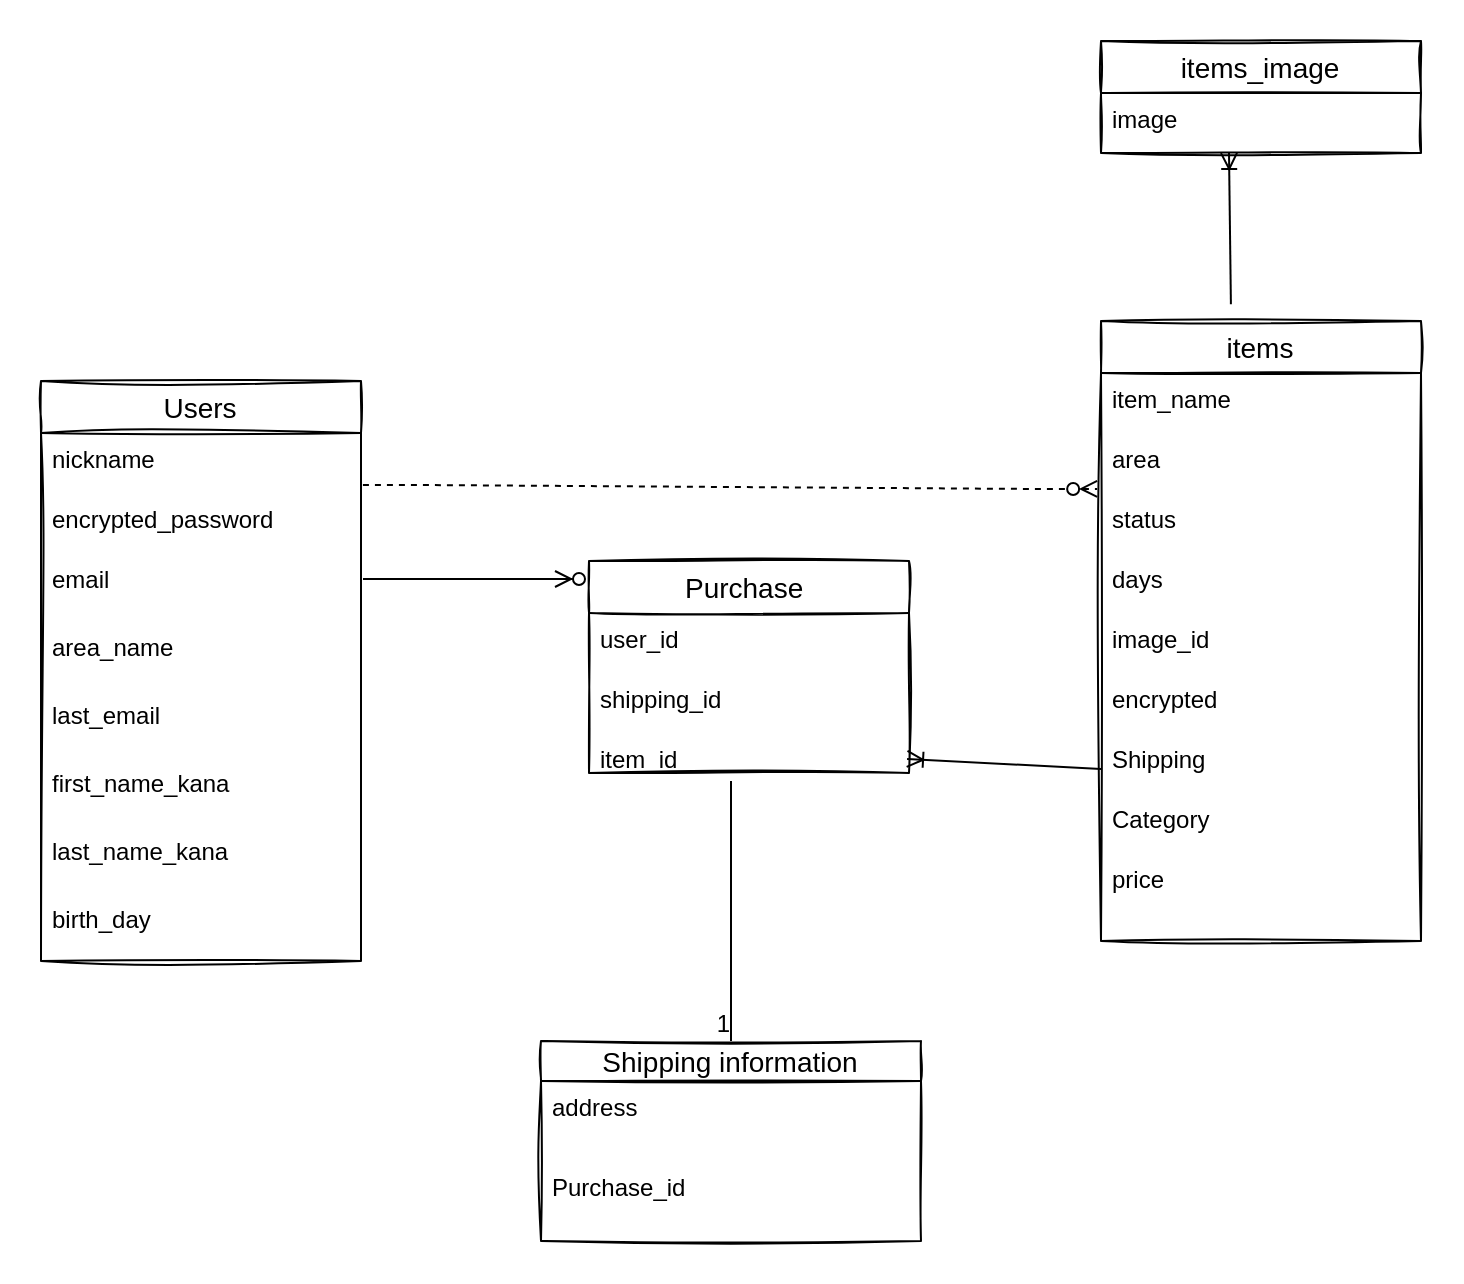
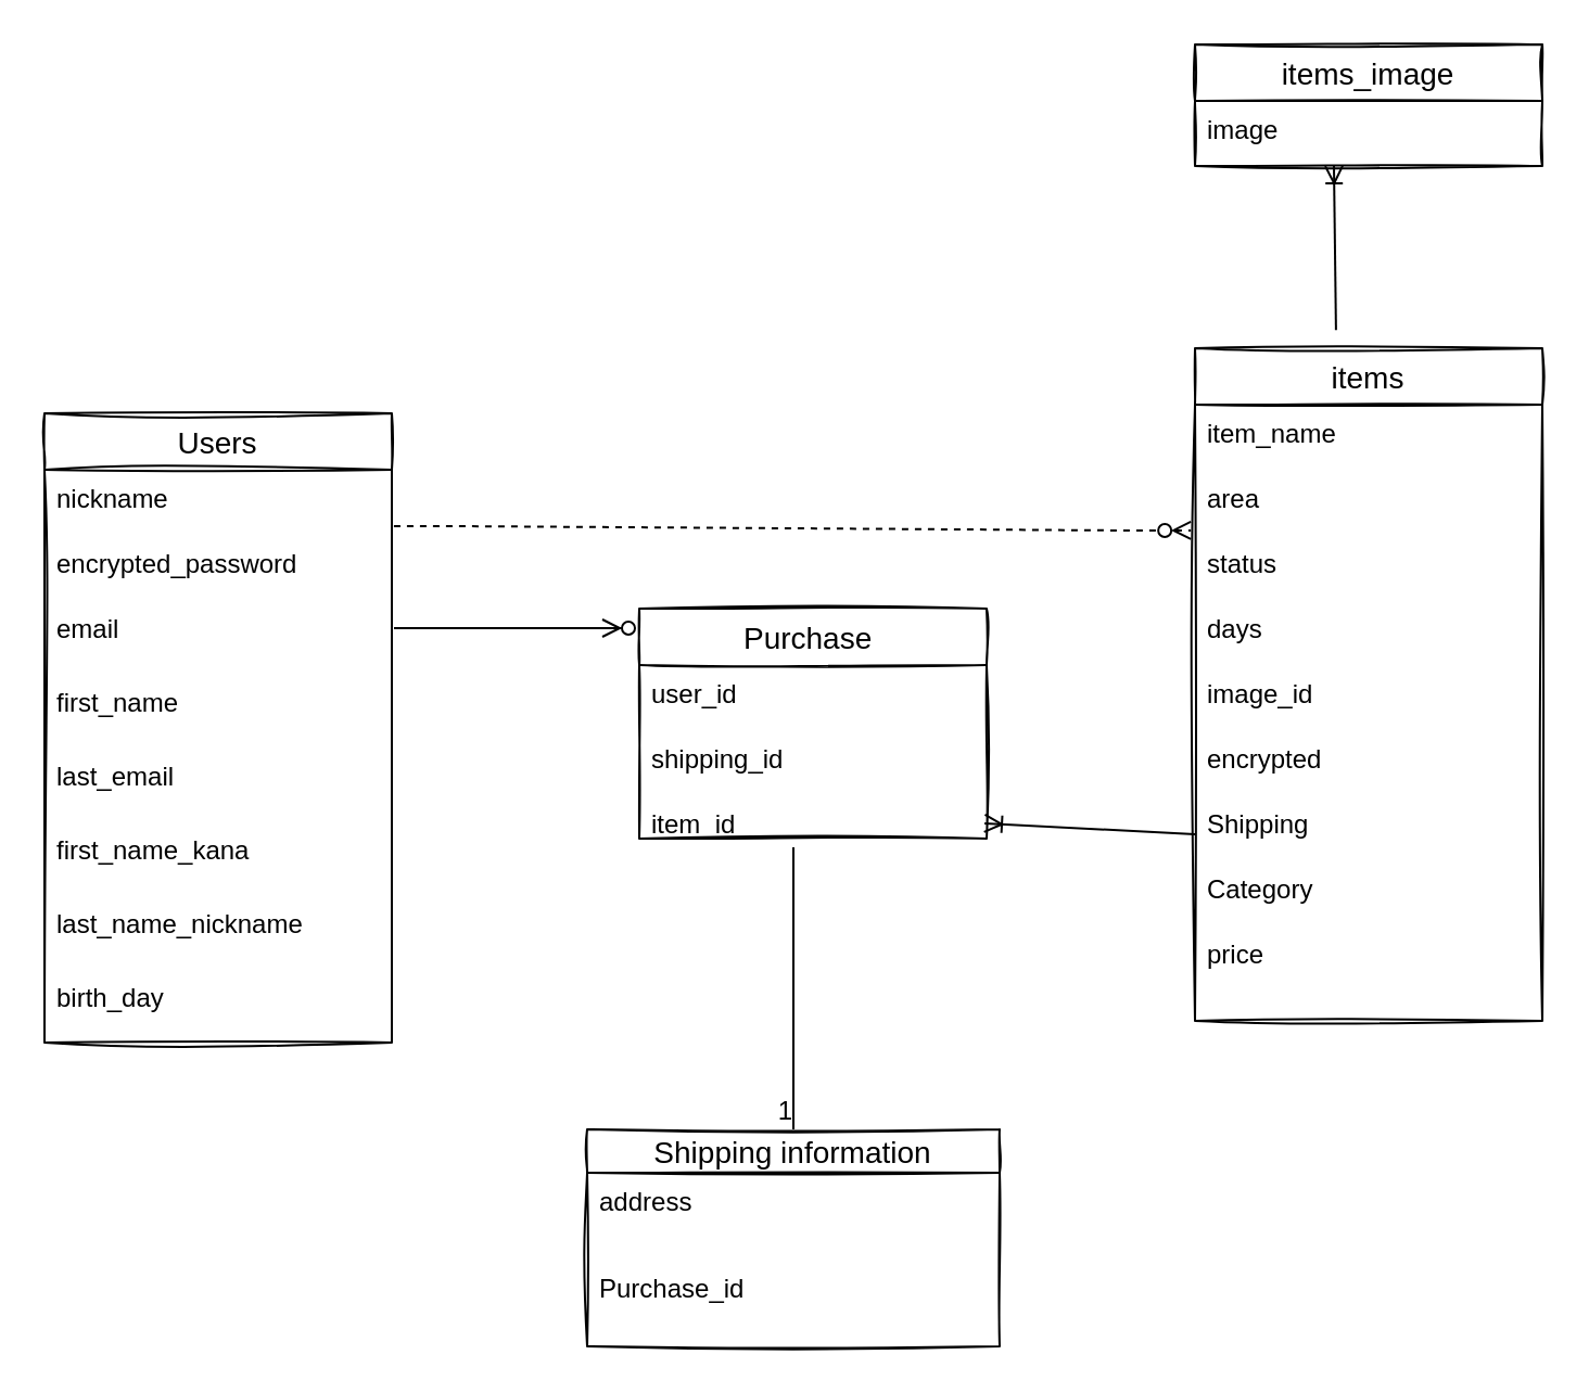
  <mxCell id="0" />
  <mxCell id="1" parent="0" />
  <mxCell id="2" value="Users" style="swimlane;fontStyle=0;childLayout=stackLayout;horizontal=1;startSize=26;horizontalStack=0;resizeParent=1;resizeParentMax=0;resizeLast=0;collapsible=1;marginBottom=0;align=center;fontSize=14;sketch=1;" parent="1" vertex="1"><mxGeometry x="20" y="190" width="160" height="290" as="geometry" /></mxCell>
  <mxCell id="3" value="nickname" style="text;strokeColor=none;fillColor=none;spacingLeft=4;spacingRight=4;overflow=hidden;rotatable=0;points=[[0,0.5],[1,0.5]];portConstraint=eastwest;fontSize=12;" parent="2" vertex="1"><mxGeometry y="26" width="160" height="30" as="geometry" /></mxCell>
  <mxCell id="4" value="encrypted_password" style="text;strokeColor=none;fillColor=none;spacingLeft=4;spacingRight=4;overflow=hidden;rotatable=0;points=[[0,0.5],[1,0.5]];portConstraint=eastwest;fontSize=12;" parent="2" vertex="1"><mxGeometry y="56" width="160" height="30" as="geometry" /></mxCell>
  <mxCell id="5" value="email" style="text;strokeColor=none;fillColor=none;spacingLeft=4;spacingRight=4;overflow=hidden;rotatable=0;points=[[0,0.5],[1,0.5]];portConstraint=eastwest;fontSize=12;" parent="2" vertex="1"><mxGeometry y="86" width="160" height="34" as="geometry" /></mxCell>
- <mxCell id="6" value="area_name" style="text;strokeColor=none;fillColor=none;spacingLeft=4;spacingRight=4;overflow=hidden;rotatable=0;points=[[0,0.5],[1,0.5]];portConstraint=eastwest;fontSize=12;" parent="2" vertex="1"><mxGeometry y="120" width="160" height="34" as="geometry" /></mxCell>
+ <mxCell id="6" value="first_name" style="text;strokeColor=none;fillColor=none;spacingLeft=4;spacingRight=4;overflow=hidden;rotatable=0;points=[[0,0.5],[1,0.5]];portConstraint=eastwest;fontSize=12;" parent="2" vertex="1"><mxGeometry y="120" width="160" height="34" as="geometry" /></mxCell>
  <mxCell id="7" value="last_email" style="text;strokeColor=none;fillColor=none;spacingLeft=4;spacingRight=4;overflow=hidden;rotatable=0;points=[[0,0.5],[1,0.5]];portConstraint=eastwest;fontSize=12;" parent="2" vertex="1"><mxGeometry y="154" width="160" height="34" as="geometry" /></mxCell>
  <mxCell id="8" value="first_name_kana" style="text;strokeColor=none;fillColor=none;spacingLeft=4;spacingRight=4;overflow=hidden;rotatable=0;points=[[0,0.5],[1,0.5]];portConstraint=eastwest;fontSize=12;" parent="2" vertex="1"><mxGeometry y="188" width="160" height="34" as="geometry" /></mxCell>
- <mxCell id="9" value="last_name_kana" style="text;strokeColor=none;fillColor=none;spacingLeft=4;spacingRight=4;overflow=hidden;rotatable=0;points=[[0,0.5],[1,0.5]];portConstraint=eastwest;fontSize=12;" parent="2" vertex="1"><mxGeometry y="222" width="160" height="34" as="geometry" /></mxCell>
+ <mxCell id="9" value="last_name_nickname" style="text;strokeColor=none;fillColor=none;spacingLeft=4;spacingRight=4;overflow=hidden;rotatable=0;points=[[0,0.5],[1,0.5]];portConstraint=eastwest;fontSize=12;" parent="2" vertex="1"><mxGeometry y="222" width="160" height="34" as="geometry" /></mxCell>
  <mxCell id="10" value="birth_day" style="text;strokeColor=none;fillColor=none;spacingLeft=4;spacingRight=4;overflow=hidden;rotatable=0;points=[[0,0.5],[1,0.5]];portConstraint=eastwest;fontSize=12;" parent="2" vertex="1"><mxGeometry y="256" width="160" height="34" as="geometry" /></mxCell>
  <mxCell id="11" value="items" style="swimlane;fontStyle=0;childLayout=stackLayout;horizontal=1;startSize=26;horizontalStack=0;resizeParent=1;resizeParentMax=0;resizeLast=0;collapsible=1;marginBottom=0;align=center;fontSize=14;sketch=1;" parent="1" vertex="1"><mxGeometry x="550" y="160" width="160" height="310" as="geometry" /></mxCell>
  <mxCell id="12" value="item_name " style="text;strokeColor=none;fillColor=none;spacingLeft=4;spacingRight=4;overflow=hidden;rotatable=0;points=[[0,0.5],[1,0.5]];portConstraint=eastwest;fontSize=12;" parent="11" vertex="1"><mxGeometry y="26" width="160" height="30" as="geometry" /></mxCell>
  <mxCell id="13" value="area " style="text;strokeColor=none;fillColor=none;spacingLeft=4;spacingRight=4;overflow=hidden;rotatable=0;points=[[0,0.5],[1,0.5]];portConstraint=eastwest;fontSize=12;" parent="11" vertex="1"><mxGeometry y="56" width="160" height="30" as="geometry" /></mxCell>
  <mxCell id="14" value="status" style="text;strokeColor=none;fillColor=none;spacingLeft=4;spacingRight=4;overflow=hidden;rotatable=0;points=[[0,0.5],[1,0.5]];portConstraint=eastwest;fontSize=12;" parent="11" vertex="1"><mxGeometry y="86" width="160" height="30" as="geometry" /></mxCell>
  <mxCell id="15" value="days" style="text;strokeColor=none;fillColor=none;spacingLeft=4;spacingRight=4;overflow=hidden;rotatable=0;points=[[0,0.5],[1,0.5]];portConstraint=eastwest;fontSize=12;" parent="11" vertex="1"><mxGeometry y="116" width="160" height="30" as="geometry" /></mxCell>
  <mxCell id="16" value="image_id" style="text;strokeColor=none;fillColor=none;spacingLeft=4;spacingRight=4;overflow=hidden;rotatable=0;points=[[0,0.5],[1,0.5]];portConstraint=eastwest;fontSize=12;" parent="11" vertex="1"><mxGeometry y="146" width="160" height="30" as="geometry" /></mxCell>
  <mxCell id="17" value="encrypted" style="text;strokeColor=none;fillColor=none;spacingLeft=4;spacingRight=4;overflow=hidden;rotatable=0;points=[[0,0.5],[1,0.5]];portConstraint=eastwest;fontSize=12;" parent="11" vertex="1"><mxGeometry y="176" width="160" height="30" as="geometry" /></mxCell>
  <mxCell id="18" value="Shipping" style="text;strokeColor=none;fillColor=none;spacingLeft=4;spacingRight=4;overflow=hidden;rotatable=0;points=[[0,0.5],[1,0.5]];portConstraint=eastwest;fontSize=12;" parent="11" vertex="1"><mxGeometry y="206" width="160" height="30" as="geometry" /></mxCell>
  <mxCell id="19" value="Category" style="text;strokeColor=none;fillColor=none;spacingLeft=4;spacingRight=4;overflow=hidden;rotatable=0;points=[[0,0.5],[1,0.5]];portConstraint=eastwest;fontSize=12;" parent="11" vertex="1"><mxGeometry y="236" width="160" height="30" as="geometry" /></mxCell>
  <mxCell id="20" value="price" style="text;strokeColor=none;fillColor=none;spacingLeft=4;spacingRight=4;overflow=hidden;rotatable=0;points=[[0,0.5],[1,0.5]];portConstraint=eastwest;fontSize=12;" parent="11" vertex="1"><mxGeometry y="266" width="160" height="44" as="geometry" /></mxCell>
  <mxCell id="21" value="Purchase " style="swimlane;fontStyle=0;childLayout=stackLayout;horizontal=1;startSize=26;horizontalStack=0;resizeParent=1;resizeParentMax=0;resizeLast=0;collapsible=1;marginBottom=0;align=center;fontSize=14;sketch=1;" parent="1" vertex="1"><mxGeometry x="294" y="280" width="160" height="106" as="geometry" /></mxCell>
  <mxCell id="22" value="user_id" style="text;strokeColor=none;fillColor=none;spacingLeft=4;spacingRight=4;overflow=hidden;rotatable=0;points=[[0,0.5],[1,0.5]];portConstraint=eastwest;fontSize=12;" parent="21" vertex="1"><mxGeometry y="26" width="160" height="30" as="geometry" /></mxCell>
  <mxCell id="23" value="shipping_id" style="text;strokeColor=none;fillColor=none;spacingLeft=4;spacingRight=4;overflow=hidden;rotatable=0;points=[[0,0.5],[1,0.5]];portConstraint=eastwest;fontSize=12;" parent="21" vertex="1"><mxGeometry y="56" width="160" height="30" as="geometry" /></mxCell>
  <mxCell id="24" value="item_id" style="text;strokeColor=none;fillColor=none;spacingLeft=4;spacingRight=4;overflow=hidden;rotatable=0;points=[[0,0.5],[1,0.5]];portConstraint=eastwest;fontSize=12;" parent="21" vertex="1"><mxGeometry y="86" width="160" height="20" as="geometry" /></mxCell>
  <mxCell id="25" value="Shipping information" style="swimlane;fontStyle=0;childLayout=stackLayout;horizontal=1;startSize=20;horizontalStack=0;resizeParent=1;resizeParentMax=0;resizeLast=0;collapsible=1;marginBottom=0;align=center;fontSize=14;sketch=1;" parent="1" vertex="1"><mxGeometry x="270" y="520" width="190" height="100" as="geometry" /></mxCell>
  <mxCell id="26" value="address" style="text;strokeColor=none;fillColor=none;spacingLeft=4;spacingRight=4;overflow=hidden;rotatable=0;points=[[0,0.5],[1,0.5]];portConstraint=eastwest;fontSize=12;" parent="25" vertex="1"><mxGeometry y="20" width="190" height="40" as="geometry" /></mxCell>
  <mxCell id="27" value="Purchase_id" style="text;strokeColor=none;fillColor=none;spacingLeft=4;spacingRight=4;overflow=hidden;rotatable=0;points=[[0,0.5],[1,0.5]];portConstraint=eastwest;fontSize=12;" parent="25" vertex="1"><mxGeometry y="60" width="190" height="40" as="geometry" /></mxCell>
  <mxCell id="28" value="" style="edgeStyle=entityRelationEdgeStyle;fontSize=12;html=1;endArrow=ERzeroToMany;endFill=1;exitX=1.006;exitY=-0.133;exitDx=0;exitDy=0;exitPerimeter=0;entryX=-0.012;entryY=-0.067;entryDx=0;entryDy=0;entryPerimeter=0;dashed=1;" parent="1" source="4" target="14" edge="1"><mxGeometry width="100" height="100" relative="1" as="geometry"><mxPoint x="354" y="310" as="sourcePoint" /><mxPoint x="540" y="240" as="targetPoint" /></mxGeometry></mxCell>
  <mxCell id="29" value="" style="fontSize=12;html=1;endArrow=ERzeroToMany;endFill=1;" parent="1" edge="1"><mxGeometry width="100" height="100" relative="1" as="geometry"><mxPoint x="181" y="289" as="sourcePoint" /><mxPoint x="277" y="289" as="targetPoint" /><Array as="points"><mxPoint x="277" y="289" /><mxPoint x="290" y="289" /></Array></mxGeometry></mxCell>
  <mxCell id="30" value="" style="endArrow=none;html=1;rounded=0;entryX=0.5;entryY=0;entryDx=0;entryDy=0;" parent="1" target="25" edge="1"><mxGeometry relative="1" as="geometry"><mxPoint x="365" y="390" as="sourcePoint" /><mxPoint x="460" y="330" as="targetPoint" /></mxGeometry></mxCell>
  <mxCell id="31" value="1" style="resizable=0;html=1;align=right;verticalAlign=bottom;" parent="30" connectable="0" vertex="1"><mxGeometry x="1" relative="1" as="geometry" /></mxCell>
  <mxCell id="32" value="items_image" style="swimlane;fontStyle=0;childLayout=stackLayout;horizontal=1;startSize=26;horizontalStack=0;resizeParent=1;resizeParentMax=0;resizeLast=0;collapsible=1;marginBottom=0;align=center;fontSize=14;sketch=1;" parent="1" vertex="1"><mxGeometry x="550" y="20" width="160" height="56" as="geometry" /></mxCell>
  <mxCell id="33" value="image" style="text;strokeColor=none;fillColor=none;spacingLeft=4;spacingRight=4;overflow=hidden;rotatable=0;points=[[0,0.5],[1,0.5]];portConstraint=eastwest;fontSize=12;" parent="32" vertex="1"><mxGeometry y="26" width="160" height="30" as="geometry" /></mxCell>
  <mxCell id="34" value="" style="fontSize=12;html=1;endArrow=ERoneToMany;entryX=0.994;entryY=0.649;entryDx=0;entryDy=0;entryPerimeter=0;" parent="1" target="24" edge="1"><mxGeometry width="100" height="100" relative="1" as="geometry"><mxPoint x="550" y="384" as="sourcePoint" /><mxPoint x="590" y="420" as="targetPoint" /></mxGeometry></mxCell>
  <mxCell id="35" value="" style="fontSize=12;html=1;endArrow=ERoneToMany;entryX=0.4;entryY=1;entryDx=0;entryDy=0;entryPerimeter=0;exitX=0.406;exitY=-0.027;exitDx=0;exitDy=0;exitPerimeter=0;" parent="1" source="11" edge="1"><mxGeometry width="100" height="100" relative="1" as="geometry"><mxPoint x="614" y="180" as="sourcePoint" /><mxPoint x="614" y="76" as="targetPoint" /></mxGeometry></mxCell>
